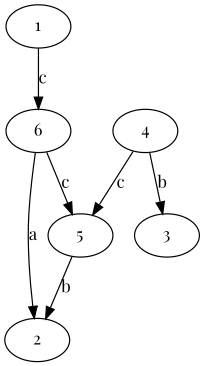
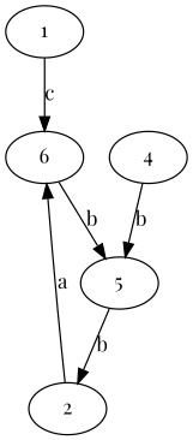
  strict digraph {
    fontname="Playfair Display"
    node [fontname="Playfair Display"]
    edge [fontname="Playfair Display"]
    1
    6
    5
    2
    n5 [label=4]
-   3
    1 -> 6 [label=c]
-   6 -> 5 [label=c]
-   6 -> 2 [label=a]
+   6 -> 5 [label=b]
+   2 -> 6 [label=a]
    5 -> 2 [label=b]
-   n5 -> 5 [label=c]
-   n5 -> 3 [label=b]
+   n5 -> 5 [label=b]
  }
